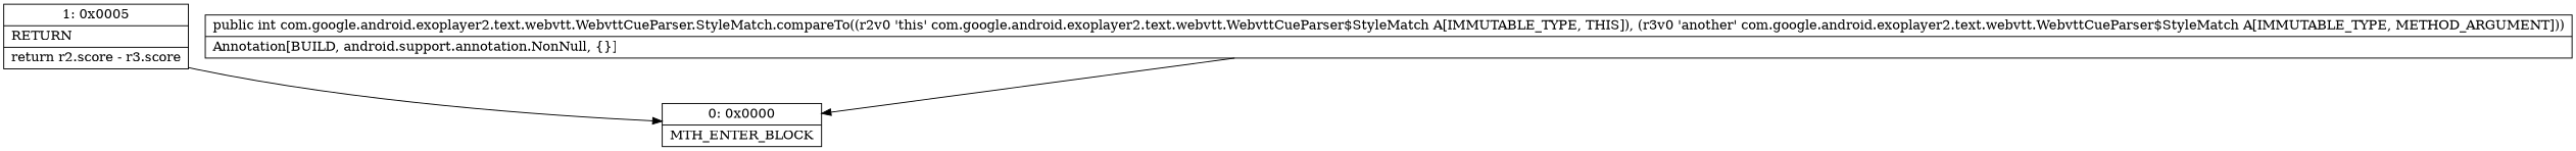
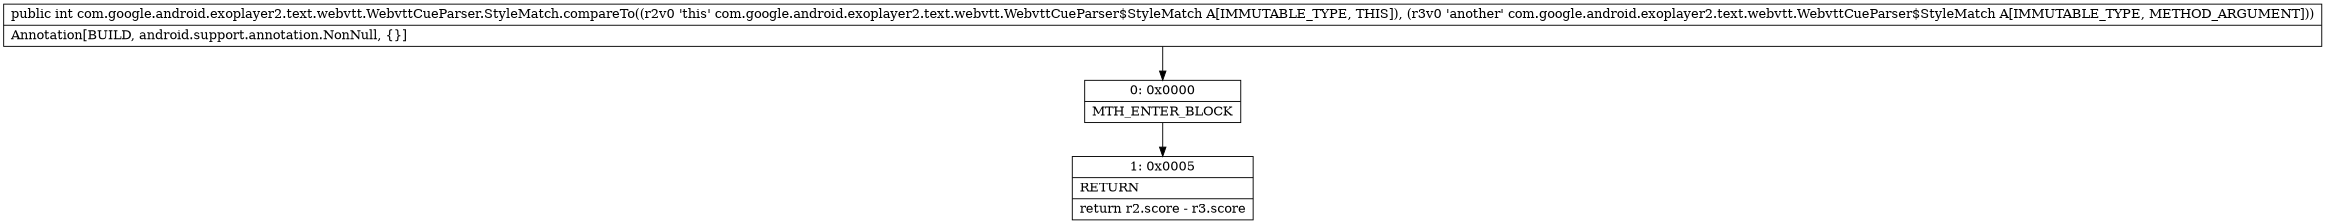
  digraph {
    node [shape=record]
    n1 [label="{0\:\ 0x0000|MTH_ENTER_BLOCK\l}"]
    n2 [label="{1\:\ 0x0005|RETURN\l|return r2.score \- r3.score\l}"]
    n3 [label="{public int com.google.android.exoplayer2.text.webvtt.WebvttCueParser.StyleMatch.compareTo((r2v0 'this' com.google.android.exoplayer2.text.webvtt.WebvttCueParser$StyleMatch A[IMMUTABLE_TYPE, THIS]), (r3v0 'another' com.google.android.exoplayer2.text.webvtt.WebvttCueParser$StyleMatch A[IMMUTABLE_TYPE, METHOD_ARGUMENT]))  | Annotation[BUILD, android.support.annotation.NonNull, \{\}]\l}"]
-   n2 -> n1
+   n1 -> n2
    n3 -> n1
  }
